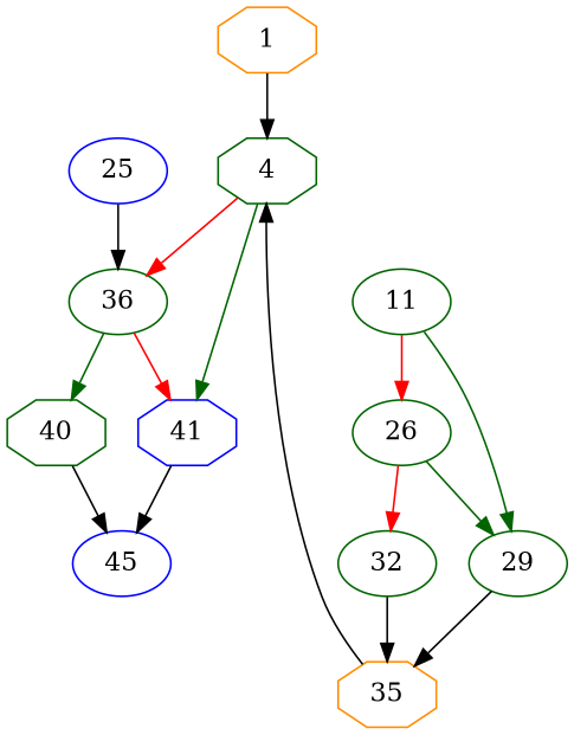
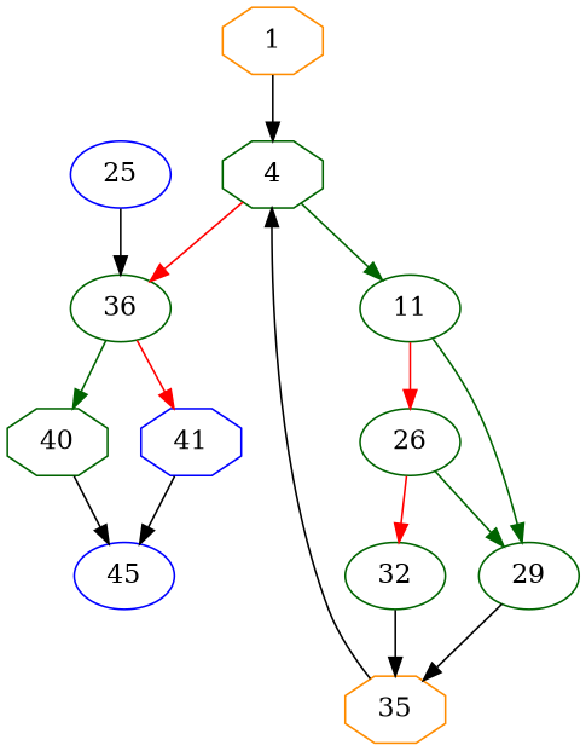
  strict digraph {
    node [color=darkgreen shape=ellipse]
    1 [color=darkorange entry=true shape=octagon]
    n2 [label=4 shape=octagon]
    11
    36
    26
    29
    40 [shape=octagon]
    41 [color=blue shape=octagon]
    25 [color=blue]
    32
    45 [color=blue]
    35 [color=darkorange shape=octagon]
    1 -> n2
-   n2 -> 41 [color=darkgreen cond=true]
+   n2 -> 11 [color=darkgreen cond=true]
    n2 -> 36 [color=red cond=false]
    11 -> 26 [color=red cond=false]
    11 -> 29 [color=darkgreen cond=true]
    36 -> 40 [color=darkgreen cond=true]
    36 -> 41 [color=red cond=false]
    26 -> 29 [color=darkgreen cond=true]
    26 -> 32 [color=red cond=false]
    29 -> 35
    40 -> 45
    41 -> 45
    25 -> 36
    32 -> 35
    35 -> n2
  }
